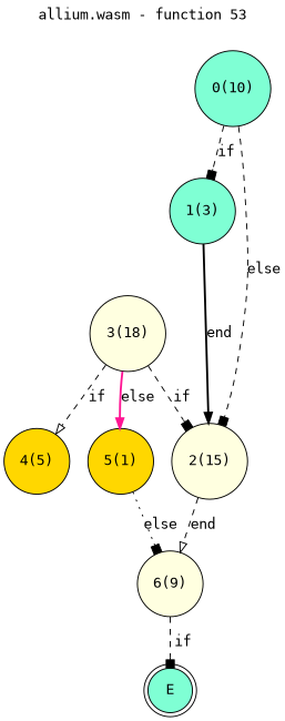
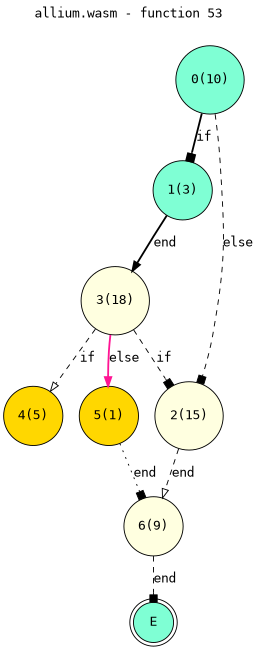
  digraph {
    fontname="DejaVu Sans Mono"
    label="allium.wasm - function 53"
    labelfontcolor=black
    labelfontname=Helvetica
    labelfontsize=16
    labelloc=t
    node [fillcolor=aquamarine fontname="DejaVu Sans Mono" shape=circle style=filled fontcolor=black]
    edge [arrowhead=box color=black fontname="DejaVu Sans Mono" style=dashed]
    E [shape=doublecircle fontcolor=""]
    n2 [label="0(10)"]
    n3 [label="1(3)"]
    n4 [fillcolor=lightyellow label="2(15)"]
    n5 [fillcolor=lightyellow label="6(9)"]
    n6 [fillcolor=lightyellow label="3(18)"]
    n7 [fillcolor=gold label="4(5)"]
    n8 [fillcolor=gold label="5(1)"]
-   n2 -> n3 [label=if]
+   n2 -> n3 [label=if style=bold]
    n2 -> n4 [label=else]
-   n3 -> n4 [arrowhead=normal label=end style=bold]
+   n3 -> n6 [arrowhead=normal label=end style=bold]
    n4 -> n5 [arrowhead=onormal label=end]
-   n5 -> E [label=if]
+   n5 -> E [label=end]
    n6 -> n4 [label=if]
    n6 -> n7 [arrowhead=onormal label=if]
    n6 -> n8 [arrowhead=normal color=deeppink label=else style=bold]
-   n8 -> n5 [label=else style=dotted]
+   n8 -> n5 [label=end style=dotted]
  }
